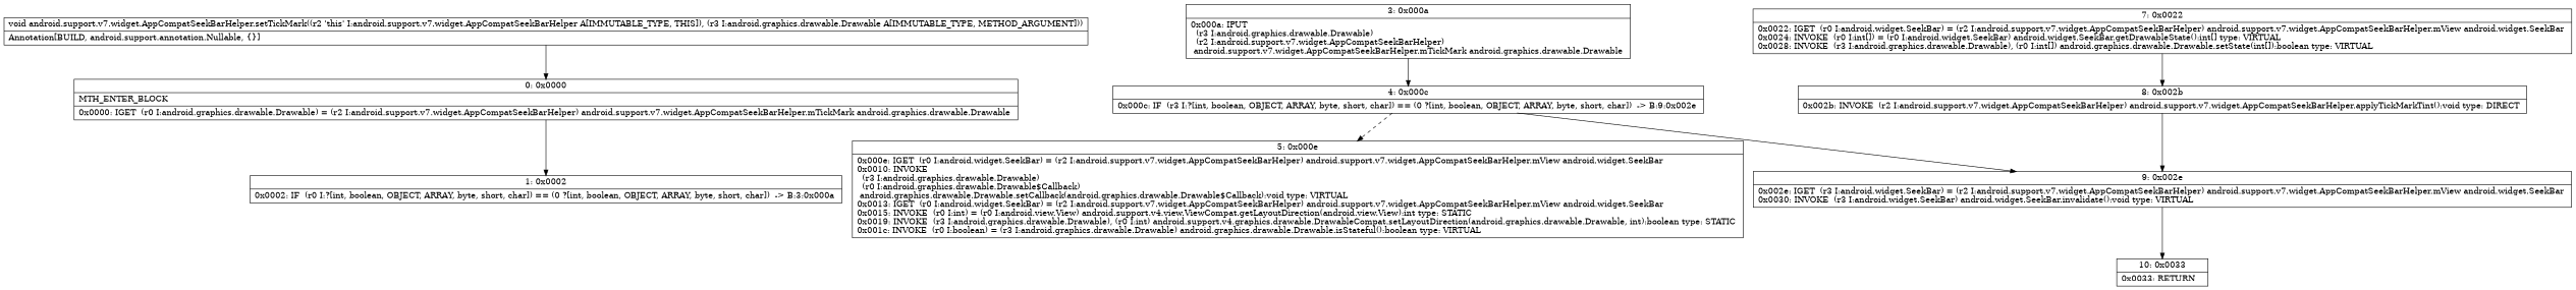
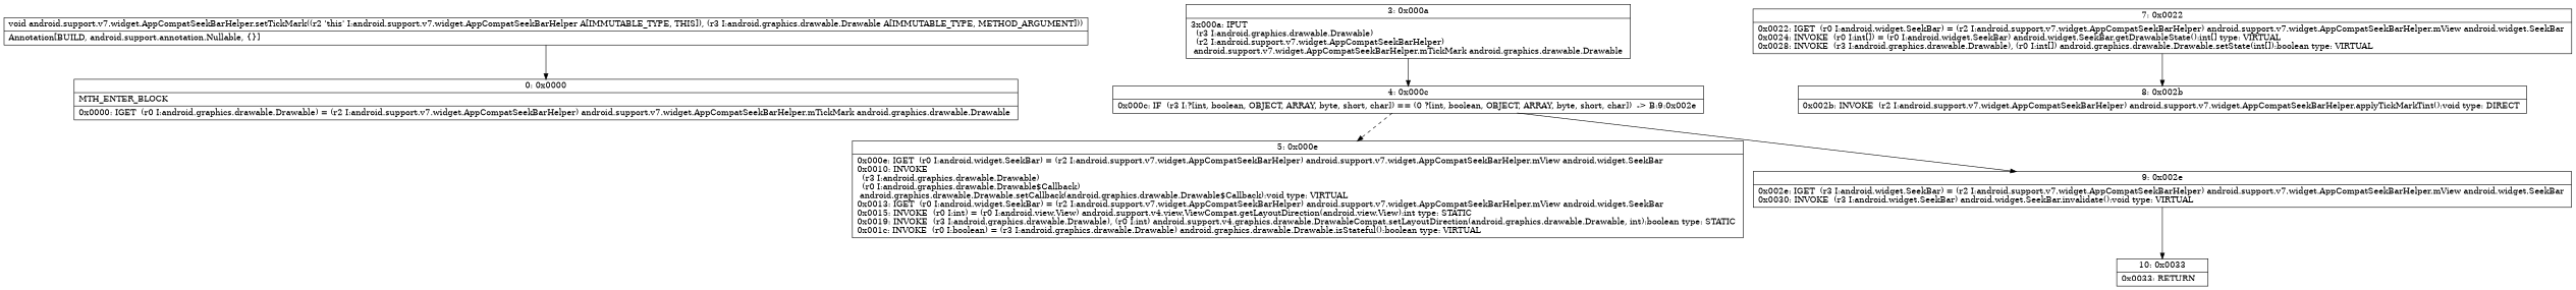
  digraph {
    node [shape=record]
    n1 [label="{0\:\ 0x0000|MTH_ENTER_BLOCK\l|0x0000: IGET  (r0 I:android.graphics.drawable.Drawable) = (r2 I:android.support.v7.widget.AppCompatSeekBarHelper) android.support.v7.widget.AppCompatSeekBarHelper.mTickMark android.graphics.drawable.Drawable \l}"]
-   n2 [label="{1\:\ 0x0002|0x0002: IF  (r0 I:?[int, boolean, OBJECT, ARRAY, byte, short, char]) == (0 ?[int, boolean, OBJECT, ARRAY, byte, short, char])  \-\> B:3:0x000a \l}"]
-   n3 [label="{3\:\ 0x000a|0x000a: IPUT  \l  (r3 I:android.graphics.drawable.Drawable)\l  (r2 I:android.support.v7.widget.AppCompatSeekBarHelper)\l android.support.v7.widget.AppCompatSeekBarHelper.mTickMark android.graphics.drawable.Drawable \l}"]
+   n3 [label="{3\:\ 0x000a|3x000a: IPUT  \l  (r3 I:android.graphics.drawable.Drawable)\l  (r2 I:android.support.v7.widget.AppCompatSeekBarHelper)\l android.support.v7.widget.AppCompatSeekBarHelper.mTickMark android.graphics.drawable.Drawable \l}"]
    n4 [label="{4\:\ 0x000c|0x000c: IF  (r3 I:?[int, boolean, OBJECT, ARRAY, byte, short, char]) == (0 ?[int, boolean, OBJECT, ARRAY, byte, short, char])  \-\> B:9:0x002e \l}"]
    n5 [label="{5\:\ 0x000e|0x000e: IGET  (r0 I:android.widget.SeekBar) = (r2 I:android.support.v7.widget.AppCompatSeekBarHelper) android.support.v7.widget.AppCompatSeekBarHelper.mView android.widget.SeekBar \l0x0010: INVOKE  \l  (r3 I:android.graphics.drawable.Drawable)\l  (r0 I:android.graphics.drawable.Drawable$Callback)\l android.graphics.drawable.Drawable.setCallback(android.graphics.drawable.Drawable$Callback):void type: VIRTUAL \l0x0013: IGET  (r0 I:android.widget.SeekBar) = (r2 I:android.support.v7.widget.AppCompatSeekBarHelper) android.support.v7.widget.AppCompatSeekBarHelper.mView android.widget.SeekBar \l0x0015: INVOKE  (r0 I:int) = (r0 I:android.view.View) android.support.v4.view.ViewCompat.getLayoutDirection(android.view.View):int type: STATIC \l0x0019: INVOKE  (r3 I:android.graphics.drawable.Drawable), (r0 I:int) android.support.v4.graphics.drawable.DrawableCompat.setLayoutDirection(android.graphics.drawable.Drawable, int):boolean type: STATIC \l0x001c: INVOKE  (r0 I:boolean) = (r3 I:android.graphics.drawable.Drawable) android.graphics.drawable.Drawable.isStateful():boolean type: VIRTUAL \l}"]
    n6 [label="{9\:\ 0x002e|0x002e: IGET  (r3 I:android.widget.SeekBar) = (r2 I:android.support.v7.widget.AppCompatSeekBarHelper) android.support.v7.widget.AppCompatSeekBarHelper.mView android.widget.SeekBar \l0x0030: INVOKE  (r3 I:android.widget.SeekBar) android.widget.SeekBar.invalidate():void type: VIRTUAL \l}"]
    n7 [label="{10\:\ 0x0033|0x0033: RETURN   \l}"]
    n8 [label="{7\:\ 0x0022|0x0022: IGET  (r0 I:android.widget.SeekBar) = (r2 I:android.support.v7.widget.AppCompatSeekBarHelper) android.support.v7.widget.AppCompatSeekBarHelper.mView android.widget.SeekBar \l0x0024: INVOKE  (r0 I:int[]) = (r0 I:android.widget.SeekBar) android.widget.SeekBar.getDrawableState():int[] type: VIRTUAL \l0x0028: INVOKE  (r3 I:android.graphics.drawable.Drawable), (r0 I:int[]) android.graphics.drawable.Drawable.setState(int[]):boolean type: VIRTUAL \l}"]
    n9 [label="{8\:\ 0x002b|0x002b: INVOKE  (r2 I:android.support.v7.widget.AppCompatSeekBarHelper) android.support.v7.widget.AppCompatSeekBarHelper.applyTickMarkTint():void type: DIRECT \l}"]
    n10 [label="{void android.support.v7.widget.AppCompatSeekBarHelper.setTickMark((r2 'this' I:android.support.v7.widget.AppCompatSeekBarHelper A[IMMUTABLE_TYPE, THIS]), (r3 I:android.graphics.drawable.Drawable A[IMMUTABLE_TYPE, METHOD_ARGUMENT]))  | Annotation[BUILD, android.support.annotation.Nullable, \{\}]\l}"]
-   n1 -> n2
    n3 -> n4
    n4 -> n5 [style=dashed]
    n4 -> n6
    n6 -> n7
    n8 -> n9
-   n9 -> n6
    n10 -> n1
  }
